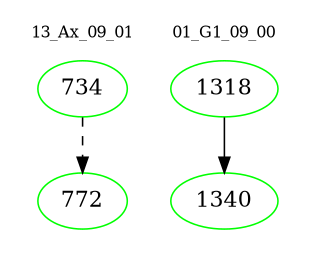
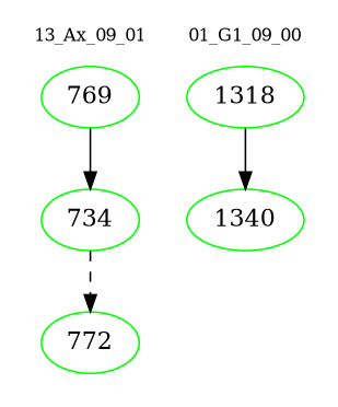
  digraph {
    node [color=green]
    edge [color=black style=solid]
+   n1 [label=769]
    n2 [label=734]
    n3 [label=772]
    n4 [label=1318]
    n5 [label=1340]
    subgraph cluster_1 {
      color=white
      fontsize=10
      label="13_Ax_09_01"
+     n1
      n2
      n3
    }
    subgraph cluster_2 {
      color=white
      fontsize=10
      label="01_G1_09_00"
      n4
      n5
    }
+   n1 -> n2
    n2 -> n3 [style=dashed]
    n4 -> n5
  }
